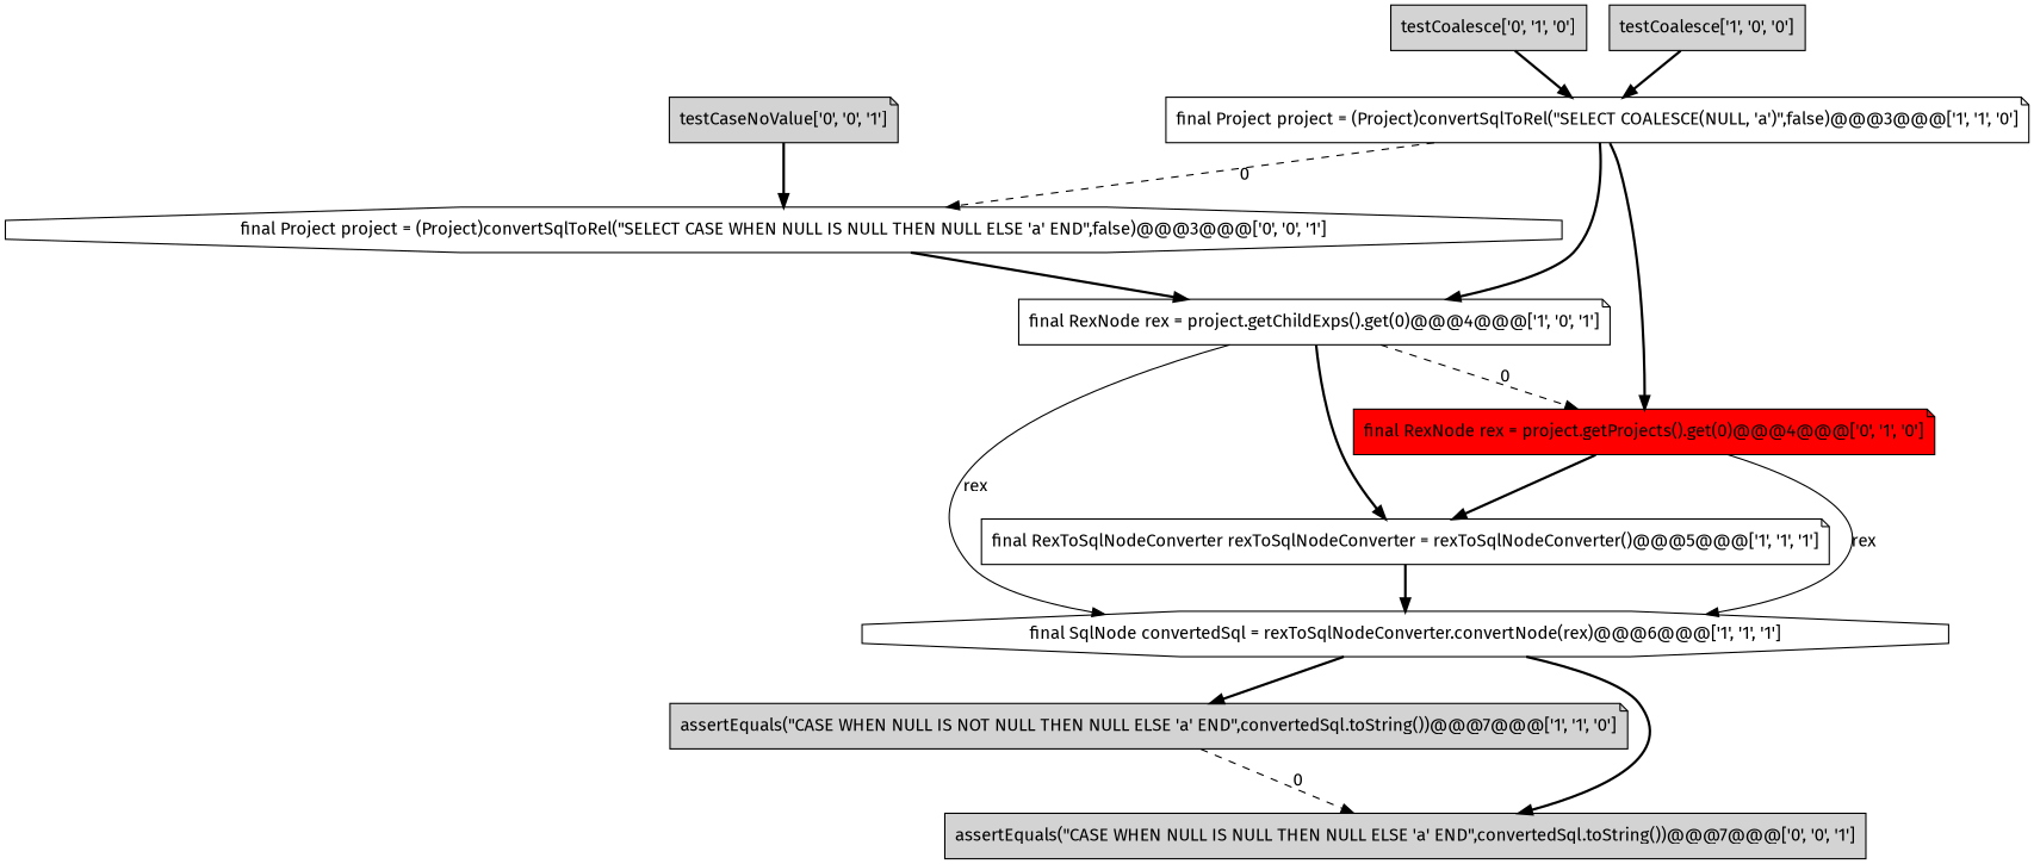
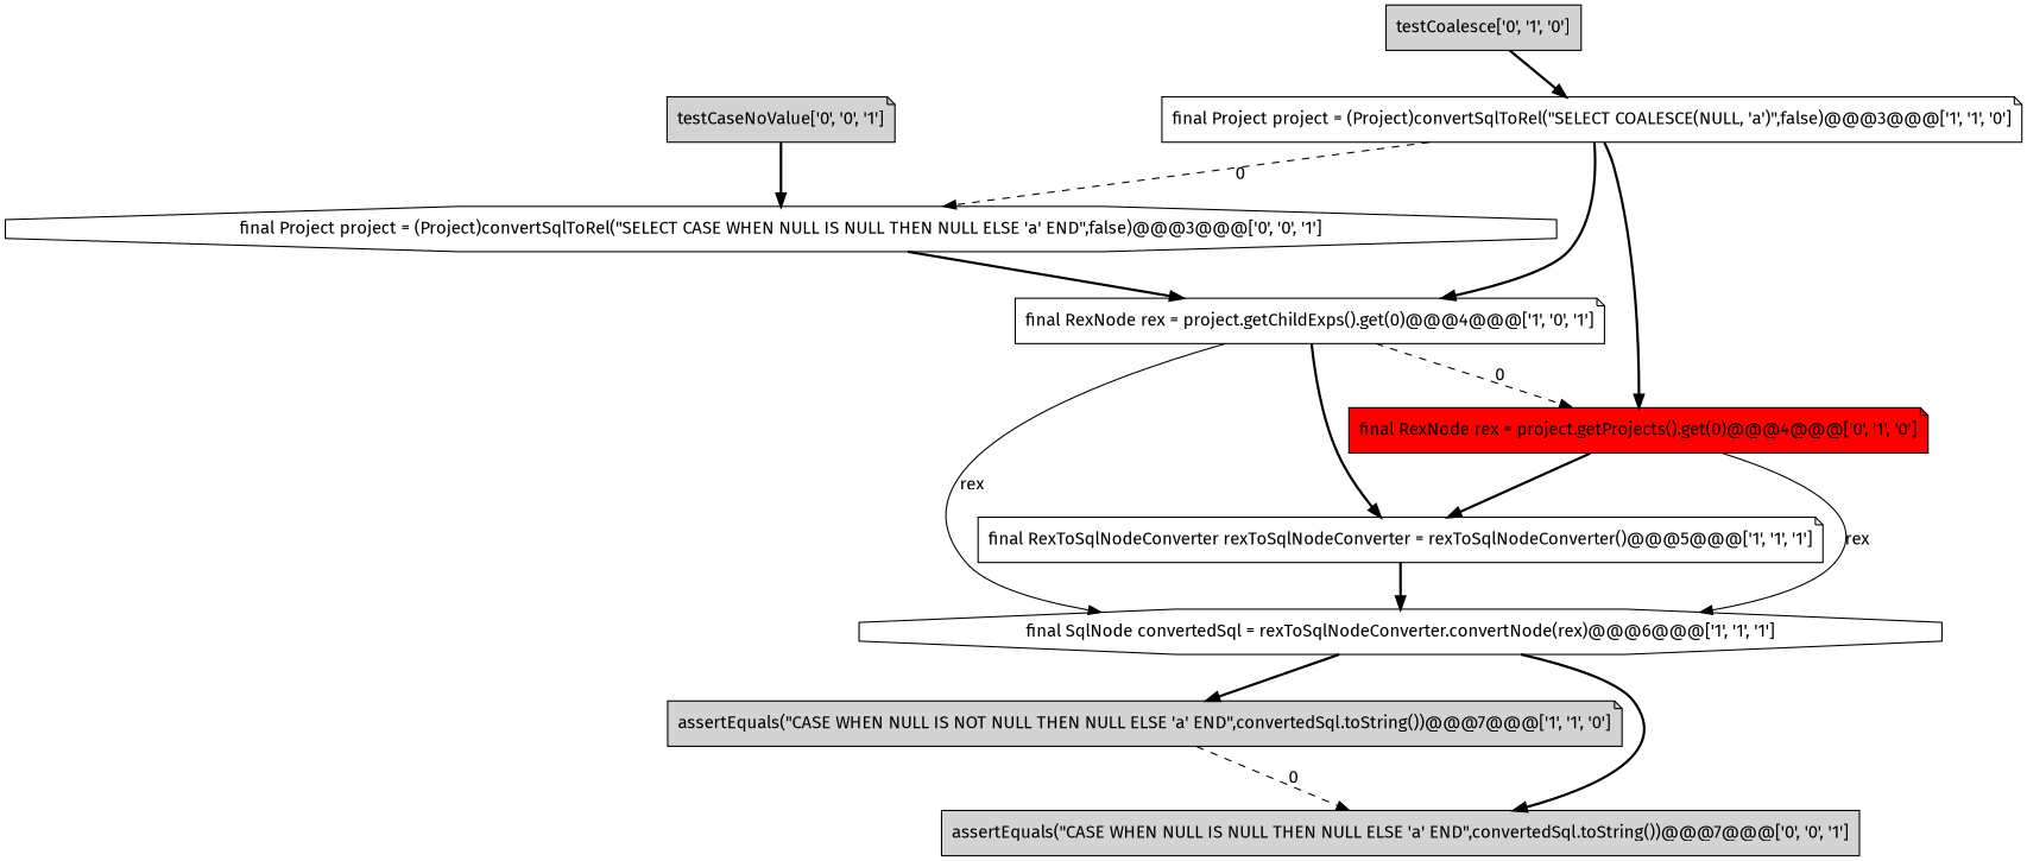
  digraph {
    fontname="Fira Sans"
    node [fillcolor=white shape=note style=filled fontname="Fira Sans"]
    edge [style=bold fontname="Fira Sans"]
    n1 [label="final RexToSqlNodeConverter rexToSqlNodeConverter = rexToSqlNodeConverter()@@@5@@@['1', '1', '1']"]
    n2 [label="final SqlNode convertedSql = rexToSqlNodeConverter.convertNode(rex)@@@6@@@['1', '1', '1']" shape=octagon]
    n3 [fillcolor=lightgray label="testCaseNoValue['0', '0', '1']"]
    n4 [label="final Project project = (Project)convertSqlToRel(\"SELECT CASE WHEN NULL IS NULL THEN NULL ELSE 'a' END\",false)@@@3@@@['0', '0', '1']" shape=octagon]
    n5 [fillcolor=lightgray label="assertEquals(\"CASE WHEN NULL IS NOT NULL THEN NULL ELSE 'a' END\",convertedSql.toString())@@@7@@@['1', '1', '0']"]
    n6 [fillcolor=lightgray label="assertEquals(\"CASE WHEN NULL IS NULL THEN NULL ELSE 'a' END\",convertedSql.toString())@@@7@@@['0', '0', '1']" shape=box]
    n7 [label="final RexNode rex = project.getChildExps().get(0)@@@4@@@['1', '0', '1']"]
    n8 [fillcolor=red label="final RexNode rex = project.getProjects().get(0)@@@4@@@['0', '1', '0']"]
    n9 [fillcolor=lightgray label="testCoalesce['0', '1', '0']" shape=box]
    n10 [label="final Project project = (Project)convertSqlToRel(\"SELECT COALESCE(NULL, 'a')\",false)@@@3@@@['1', '1', '0']"]
-   n11 [fillcolor=lightgray label="testCoalesce['1', '0', '0']" shape=box]
    n1 -> n2
    n2 -> n5
    n2 -> n6
    n3 -> n4
    n4 -> n7
    n5 -> n6 [label=0 style=dashed]
    n7 -> n1
    n7 -> n2 [label=rex style=solid]
    n7 -> n8 [label=0 style=dashed]
    n8 -> n1
    n8 -> n2 [label=rex style=solid]
    n9 -> n10
    n10 -> n4 [label=0 style=dashed]
    n10 -> n7
    n10 -> n8
-   n11 -> n10
  }
